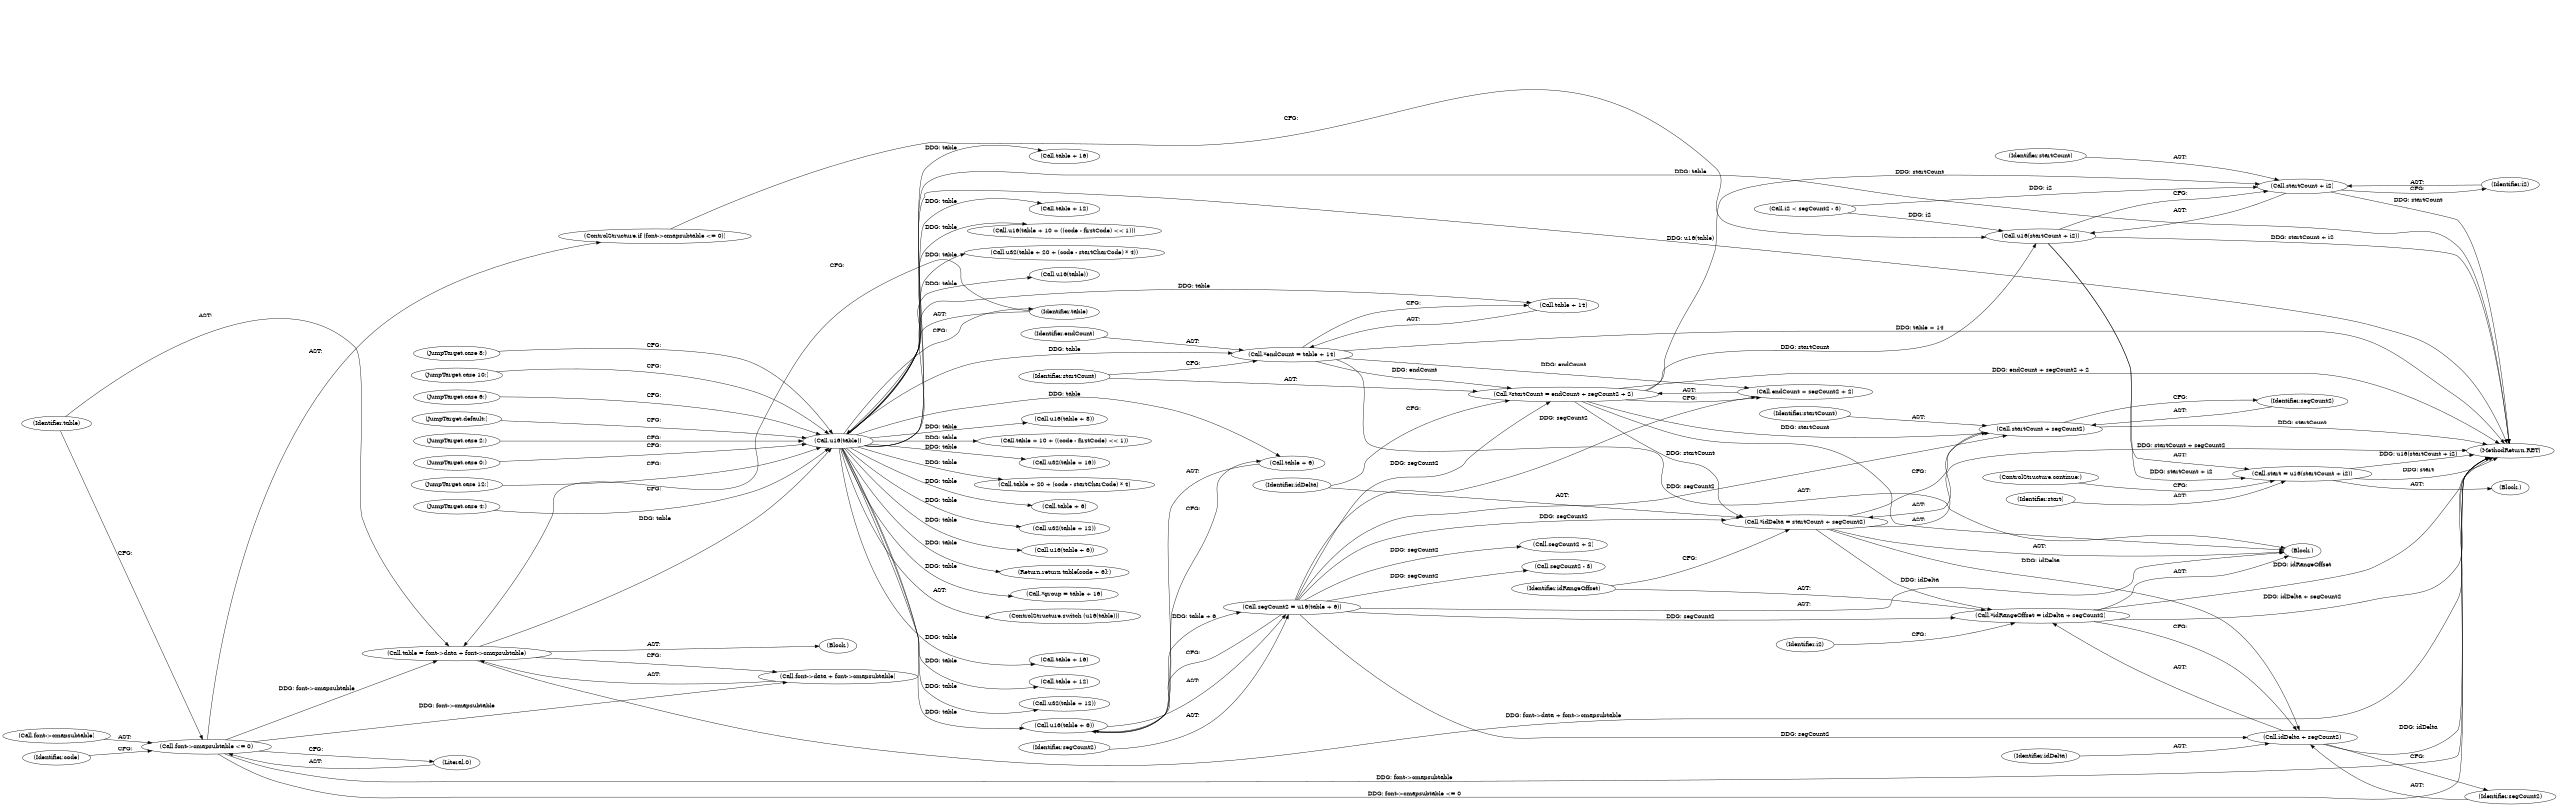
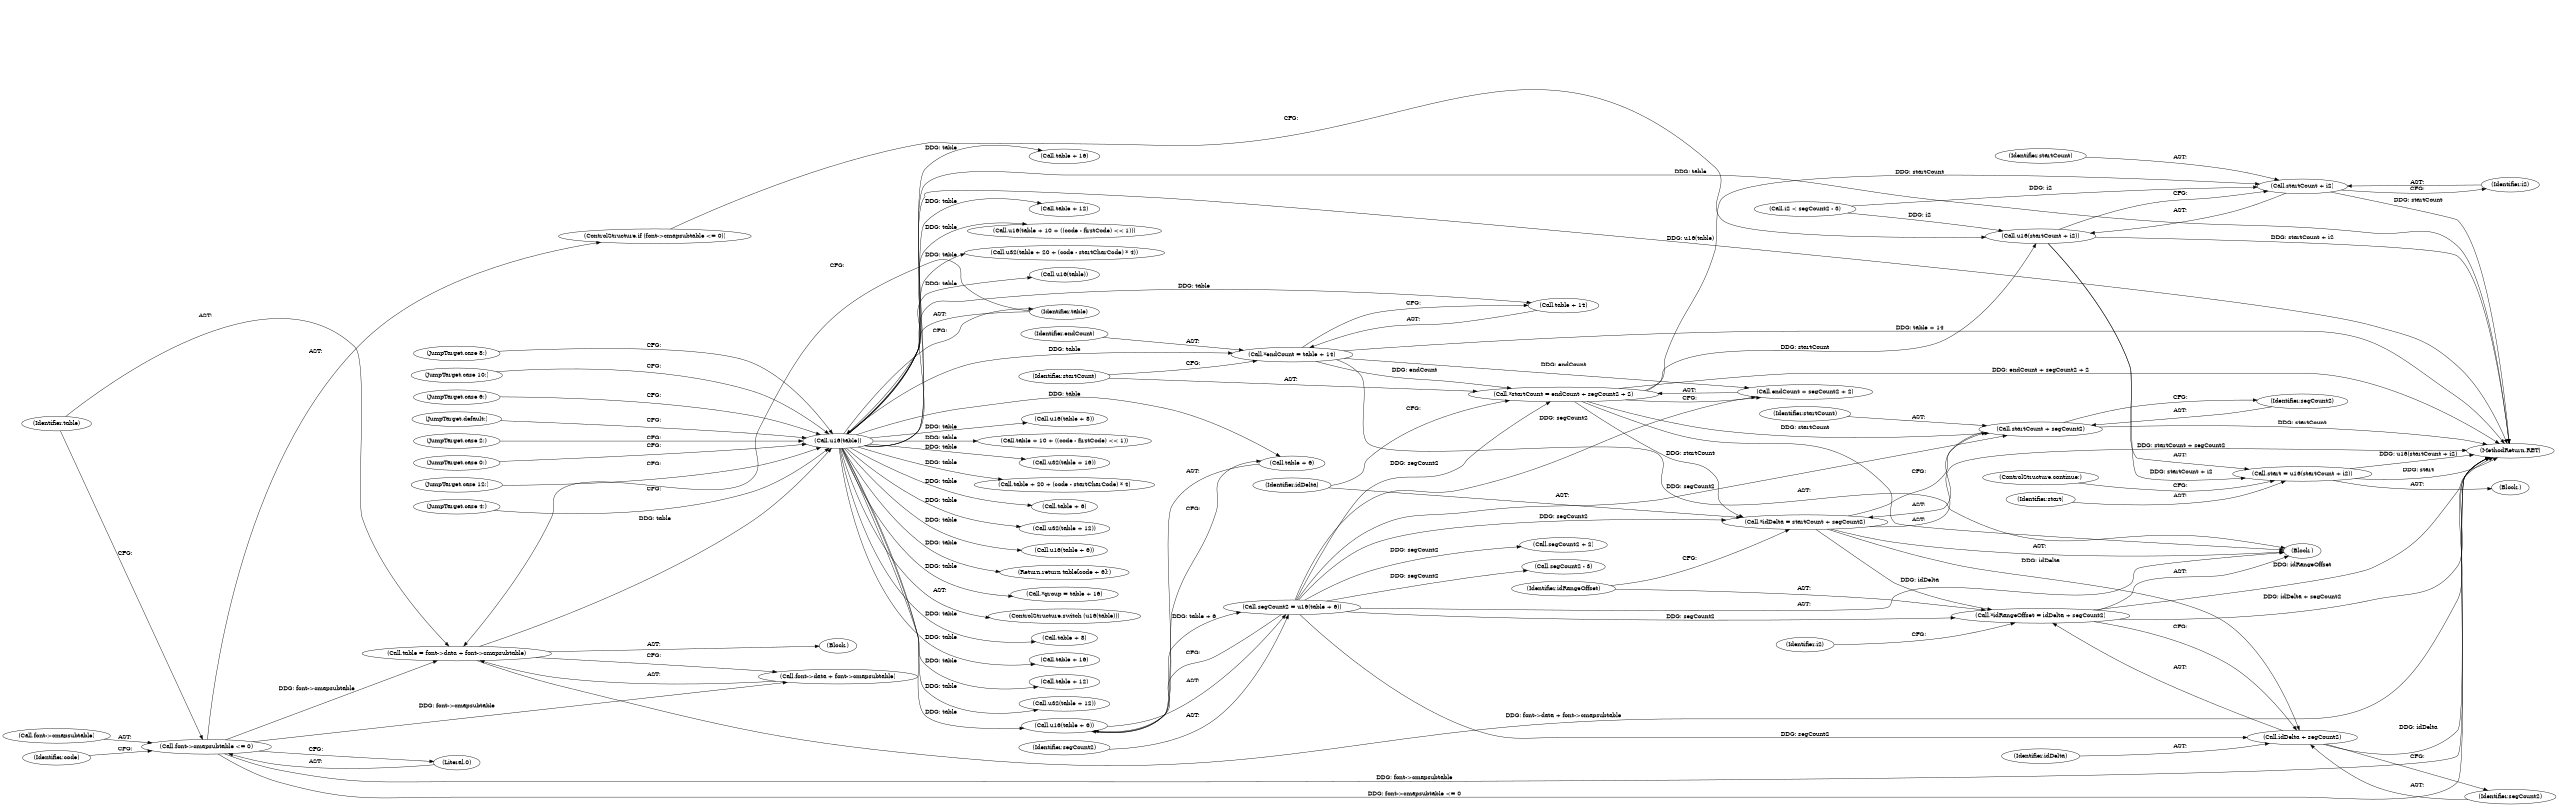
  digraph {
    rankdir=LR
    n1 [label="(Call,*startCount = endCount + segCount2 + 2)"]
    n2 [label="(Call,*idDelta = startCount + segCount2)"]
    n3 [label="(Call,startCount + segCount2)"]
    n4 [label="(Call,u16(startCount + i2))"]
    n5 [label="(Call,startCount + i2)"]
    n6 [label="(Call,endCount + segCount2 + 2)"]
    n7 [label="(MethodReturn,RET)"]
    n8 [label="(Block,)"]
    n9 [label="(Call,*idRangeOffset = idDelta + segCount2)"]
    n10 [label="(Call,idDelta + segCount2)"]
    n11 [label="(Identifier,segCount2)"]
    n12 [label="(Call,start = u16(startCount + i2))"]
    n13 [label="(Identifier,i2)"]
    n14 [label="(Call,*endCount = table + 14)"]
    n15 [label="(Call,table + 14)"]
    n16 [label="(Call,u16(table))"]
    n17 [label="(Call,u16(table + 6))"]
    n18 [label="(Call,u16(table + 8))"]
    n19 [label="(Call,table + 10 + ((code - firstCode) << 1))"]
    n20 [label="(Call,u32(table + 16))"]
    n21 [label="(Call,table + 20 + (code - startCharCode) * 4)"]
    n22 [label="(Call,table + 6)"]
    n23 [label="(Call,table + 6)"]
    n24 [label="(Call,u32(table + 12))"]
    n25 [label="(Call,u16(table + 6))"]
    n26 [label="(Return,return table[code + 6];)"]
    n27 [label="(Call,*group = table + 16)"]
    n28 [label="(ControlStructure,switch (u16(table)))"]
+   n29 [label="(Call,table + 8)"]
    n30 [label="(Call,table + 16)"]
    n31 [label="(Call,table + 12)"]
    n32 [label="(Call,u32(table + 12))"]
    n33 [label="(Identifier,table)"]
    n34 [label="(Call,table + 16)"]
    n35 [label="(Call,table + 12)"]
    n36 [label="(Call,u16(table + 10 + ((code - firstCode) << 1)))"]
    n37 [label="(Call,u32(table + 20 + (code - startCharCode) * 4))"]
    n38 [label="(Call,u16(table))"]
    n39 [label="(Call,segCount2 = u16(table + 6))"]
    n40 [label="(Call,table = font->data + font->cmapsubtable)"]
    n41 [label="(Block,)"]
    n42 [label="(Call,font->data + font->cmapsubtable)"]
    n43 [label="(Call,font->cmapsubtable <= 0)"]
    n44 [label="(ControlStructure,if (font->cmapsubtable <= 0))"]
    n45 [label="(Literal,0)"]
    n46 [label="(Call,segCount2 - 3)"]
    n47 [label="(Call,segCount2 + 2)"]
    n48 [label="(Identifier,segCount2)"]
    n49 [label="(Block,)"]
    n50 [label="(Identifier,start)"]
    n51 [label="(JumpTarget,case 12:)"]
    n52 [label="(JumpTarget,case 4:)"]
    n53 [label="(JumpTarget,case 8:)"]
    n54 [label="(Identifier,startCount)"]
    n55 [label="(Identifier,table)"]
    n56 [label="(Identifier,code)"]
    n57 [label="(Identifier,startCount)"]
    n58 [label="(JumpTarget,case 10:)"]
    n59 [label="(Identifier,endCount)"]
    n60 [label="(JumpTarget,case 6:)"]
    n61 [label="(Identifier,idDelta)"]
    n62 [label="(JumpTarget,default:)"]
    n63 [label="(JumpTarget,case 2:)"]
    n64 [label="(ControlStructure,continue;)"]
    n65 [label="(JumpTarget,case 0:)"]
    n66 [label="(Identifier,idDelta)"]
    n67 [label="(Identifier,segCount2)"]
    n68 [label="(Identifier,idRangeOffset)"]
    n69 [label="(Identifier,i2)"]
    n70 [label="(Call,font->cmapsubtable)"]
    n71 [label="(Call,i2 < segCount2 - 3)"]
    n72 [label="(Identifier,startCount)"]
    n1 -> n2 [label="DDG: startCount"]
    n1 -> n3 [label="DDG: startCount"]
    n1 -> n4 [label="DDG: startCount"]
    n1 -> n5 [label="DDG: startCount"]
    n1 -> n6 [label="CFG: "]
    n1 -> n7 [label="DDG: endCount + segCount2 + 2"]
    n1 -> n8 [label="AST: "]
    n2 -> n3 [label="CFG: "]
    n2 -> n7 [label="DDG: startCount + segCount2"]
    n2 -> n8 [label="AST: "]
    n2 -> n9 [label="DDG: idDelta"]
    n2 -> n10 [label="DDG: idDelta"]
    n3 -> n2 [label="AST: "]
    n3 -> n7 [label="DDG: startCount"]
    n3 -> n11 [label="CFG: "]
    n4 -> n5 [label="CFG: "]
    n4 -> n7 [label="DDG: startCount + i2"]
    n4 -> n12 [label="AST: "]
    n4 -> n12 [label="DDG: startCount + i2"]
    n5 -> n4 [label="AST: "]
    n5 -> n7 [label="DDG: startCount"]
    n5 -> n13 [label="CFG: "]
    n6 -> n1 [label="AST: "]
    n9 -> n7 [label="DDG: idRangeOffset"]
    n9 -> n7 [label="DDG: idDelta + segCount2"]
    n9 -> n8 [label="AST: "]
    n9 -> n10 [label="CFG: "]
    n10 -> n7 [label="DDG: idDelta"]
    n10 -> n9 [label="AST: "]
    n10 -> n48 [label="CFG: "]
    n11 -> n3 [label="AST: "]
    n12 -> n7 [label="DDG: u16(startCount + i2)"]
    n12 -> n7 [label="DDG: start"]
    n12 -> n49 [label="AST: "]
    n13 -> n5 [label="AST: "]
    n14 -> n1 [label="DDG: endCount"]
    n14 -> n6 [label="DDG: endCount"]
    n14 -> n7 [label="DDG: table + 14"]
    n14 -> n8 [label="AST: "]
    n14 -> n15 [label="CFG: "]
    n15 -> n14 [label="AST: "]
    n16 -> n7 [label="DDG: table"]
    n16 -> n7 [label="DDG: u16(table)"]
    n16 -> n14 [label="DDG: table"]
    n16 -> n15 [label="DDG: table"]
    n16 -> n17 [label="DDG: table"]
    n16 -> n18 [label="DDG: table"]
    n16 -> n19 [label="DDG: table"]
    n16 -> n20 [label="DDG: table"]
    n16 -> n21 [label="DDG: table"]
    n16 -> n22 [label="DDG: table"]
    n16 -> n23 [label="DDG: table"]
    n16 -> n24 [label="DDG: table"]
    n16 -> n25 [label="DDG: table"]
    n16 -> n26 [label="DDG: table"]
    n16 -> n27 [label="DDG: table"]
    n16 -> n28 [label="AST: "]
+   n16 -> n29 [label="DDG: table"]
    n16 -> n30 [label="DDG: table"]
    n16 -> n31 [label="DDG: table"]
    n16 -> n32 [label="DDG: table"]
    n16 -> n33 [label="CFG: "]
    n16 -> n34 [label="DDG: table"]
    n16 -> n35 [label="DDG: table"]
    n16 -> n36 [label="DDG: table"]
    n16 -> n37 [label="DDG: table"]
    n16 -> n38 [label="DDG: table"]
    n17 -> n22 [label="CFG: "]
    n17 -> n39 [label="AST: "]
    n17 -> n39 [label="DDG: table + 6"]
    n22 -> n17 [label="AST: "]
    n33 -> n16 [label="AST: "]
    n33 -> n40 [label="CFG: "]
    n39 -> n1 [label="DDG: segCount2"]
    n39 -> n2 [label="DDG: segCount2"]
    n39 -> n3 [label="DDG: segCount2"]
    n39 -> n6 [label="DDG: segCount2"]
    n39 -> n8 [label="AST: "]
    n39 -> n9 [label="DDG: segCount2"]
    n39 -> n10 [label="DDG: segCount2"]
    n39 -> n17 [label="CFG: "]
    n39 -> n46 [label="DDG: segCount2"]
    n39 -> n47 [label="DDG: segCount2"]
    n40 -> n7 [label="DDG: font->data + font->cmapsubtable"]
    n40 -> n16 [label="DDG: table"]
    n40 -> n41 [label="AST: "]
    n40 -> n42 [label="CFG: "]
    n42 -> n40 [label="AST: "]
    n43 -> n7 [label="DDG: font->cmapsubtable"]
    n43 -> n7 [label="DDG: font->cmapsubtable <= 0"]
    n43 -> n40 [label="DDG: font->cmapsubtable"]
    n43 -> n42 [label="DDG: font->cmapsubtable"]
    n43 -> n44 [label="AST: "]
    n43 -> n45 [label="CFG: "]
    n44 -> n4 [label="CFG: "]
    n45 -> n43 [label="AST: "]
    n48 -> n10 [label="AST: "]
    n50 -> n12 [label="AST: "]
    n51 -> n16 [label="CFG: "]
    n52 -> n16 [label="CFG: "]
    n53 -> n16 [label="CFG: "]
    n54 -> n3 [label="AST: "]
    n55 -> n40 [label="AST: "]
    n55 -> n43 [label="CFG: "]
    n56 -> n43 [label="CFG: "]
    n57 -> n1 [label="AST: "]
    n57 -> n14 [label="CFG: "]
    n58 -> n16 [label="CFG: "]
    n59 -> n14 [label="AST: "]
    n60 -> n16 [label="CFG: "]
    n61 -> n1 [label="CFG: "]
    n61 -> n2 [label="AST: "]
    n62 -> n16 [label="CFG: "]
    n63 -> n16 [label="CFG: "]
    n64 -> n12 [label="CFG: "]
    n65 -> n16 [label="CFG: "]
    n66 -> n10 [label="AST: "]
    n67 -> n39 [label="AST: "]
    n68 -> n2 [label="CFG: "]
    n68 -> n9 [label="AST: "]
    n69 -> n9 [label="CFG: "]
    n70 -> n43 [label="AST: "]
    n71 -> n4 [label="DDG: i2"]
    n71 -> n5 [label="DDG: i2"]
    n72 -> n5 [label="AST: "]
  }
